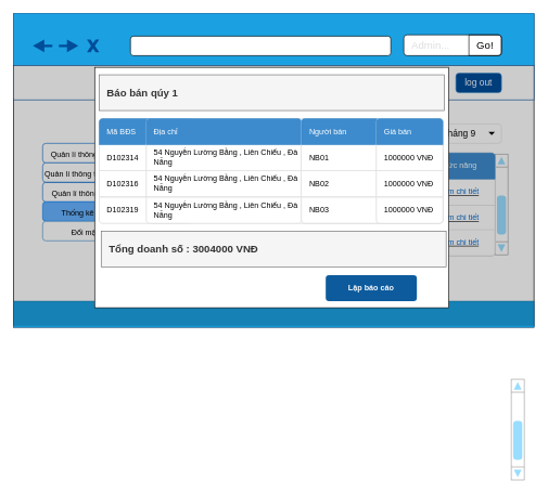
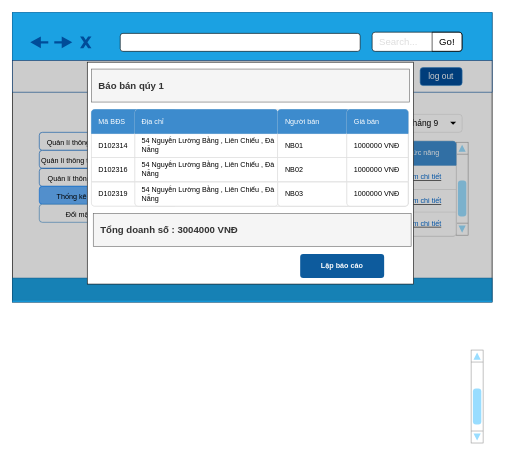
  <mxCell id="0" />
  <mxCell id="1" parent="0" />
  <mxCell id="2" value="" style="rounded=0;whiteSpace=wrap;html=1;fillColor=#FFFFFF;" parent="1" vertex="1"><mxGeometry y="21" width="800" height="482" as="geometry" x="20" /></mxCell>
  <mxCell id="3" value="" style="rounded=0;whiteSpace=wrap;html=1;fillColor=#1ba1e2;strokeColor=#006EAF;fontColor=#ffffff;" parent="1" vertex="1"><mxGeometry y="20" width="800" height="80" as="geometry" x="20" /></mxCell>
  <mxCell id="4" value="" style="rounded=0;whiteSpace=wrap;html=1;fillColor=#1ba1e2;strokeColor=#006EAF;fontColor=#ffffff;" parent="1" vertex="1"><mxGeometry y="463" width="800" height="40" as="geometry" x="20" /></mxCell>
  <mxCell id="5" value="" style="rounded=1;whiteSpace=wrap;html=1;" parent="1" vertex="1"><mxGeometry x="200" y="55" width="400" height="30" as="geometry" /></mxCell>
- <mxCell id="6" value="Admin..." style="html=1;shadow=0;shape=mxgraph.bootstrap.rrect;fillColor=#ffffff;rSize=5;strokeColor=#000000;align=left;spacingLeft=10;fontSize=16;fontColor=#dddddd;whiteSpace=wrap;" parent="1" vertex="1"><mxGeometry x="620" y="53" width="150" height="32" as="geometry" /></mxCell>
+ <mxCell id="6" value="Search..." style="html=1;shadow=0;shape=mxgraph.bootstrap.rrect;fillColor=#ffffff;rSize=5;strokeColor=#000000;align=left;spacingLeft=10;fontSize=16;fontColor=#dddddd;whiteSpace=wrap;" parent="1" vertex="1"><mxGeometry x="620" y="53" width="150" height="32" as="geometry" /></mxCell>
  <mxCell id="7" value="Go!" style="html=1;shadow=0;dashed=0;shape=mxgraph.bootstrap.rightButton;rSize=5;strokeColor=#000000;fillColor=none;fontSize=16;whiteSpace=wrap;resizeHeight=1;" parent="6" vertex="1"><mxGeometry x="1" width="50" height="32" relative="1" as="geometry"><mxPoint x="-50" as="offset" /></mxGeometry></mxCell>
  <mxCell id="8" value="" style="verticalLabelPosition=bottom;verticalAlign=top;html=1;shape=mxgraph.basic.x;strokeColor=none;fillColor=#004C99;fontColor=#ffffff;" parent="1" vertex="1"><mxGeometry x="133" y="60" width="19" height="20" as="geometry" /></mxCell>
  <mxCell id="9" value="" style="shape=image;html=1;verticalAlign=top;verticalLabelPosition=bottom;labelBackgroundColor=#ffffff;imageAspect=0;aspect=fixed;image=https://cdn0.iconfinder.com/data/icons/my-house-1/512/09-house-128.png;fillColor=#0000FF;" parent="1" vertex="1"><mxGeometry x="160" y="55" width="30" height="30" as="geometry" /></mxCell>
  <mxCell id="10" value="" style="html=1;shadow=0;dashed=0;align=center;verticalAlign=middle;shape=mxgraph.arrows2.arrow;dy=0.82;dx=17.6;flipH=1;notch=0;labelBackgroundColor=#0000ff;fillColor=#004C99;strokeColor=none;" parent="1" vertex="1"><mxGeometry x="50" y="60" width="30" height="20" as="geometry" /></mxCell>
  <mxCell id="11" value="" style="html=1;shadow=0;dashed=0;align=center;verticalAlign=middle;shape=mxgraph.arrows2.arrow;dy=0.82;dx=17.6;flipH=1;notch=0;labelBackgroundColor=#0000ff;fillColor=#004C99;strokeColor=none;rotation=180;" parent="1" vertex="1"><mxGeometry x="90" y="60" width="30" height="20" as="geometry" /></mxCell>
  <mxCell id="12" value="" style="rounded=0;whiteSpace=wrap;html=1;strokeColor=#004C99;" parent="1" vertex="1"><mxGeometry y="100" width="800" height="53" as="geometry" x="20" /></mxCell>
  <mxCell id="13" value="log out" style="html=1;shadow=0;dashed=0;shape=mxgraph.bootstrap.rrect;rSize=5;fillColor=#004C99;align=center;strokeColor=#3D8BCD;fontColor=#ffffff;fontSize=14;whiteSpace=wrap;" parent="1" vertex="1"><mxGeometry x="700" y="112" width="70" height="30" as="geometry" /></mxCell>
  <mxCell id="14" value="&lt;font color=&quot;#004c99&quot;&gt;welcome, Admin!&lt;/font&gt;" style="text;html=1;strokeColor=none;fillColor=#FFFFFF;align=center;verticalAlign=middle;whiteSpace=wrap;rounded=0;" parent="1" vertex="1"><mxGeometry x="590" y="117" width="100" height="20" as="geometry" /></mxCell>
  <mxCell id="15" value="&lt;font style=&quot;font-size: 12px&quot;&gt;Quản lí thông tin cá nhân&lt;/font&gt;" style="html=1;shadow=0;dashed=0;shape=mxgraph.bootstrap.rrect;rSize=5;strokeColor=#0066CC;fillColor=#ffffff;align=center;fontSize=16;whiteSpace=wrap;" parent="1" vertex="1"><mxGeometry x="65" y="220" width="160" height="30" as="geometry" /></mxCell>
  <mxCell id="16" value="&lt;span style=&quot;white-space: normal&quot;&gt;&lt;font style=&quot;font-size: 12px&quot;&gt;Quản lí thông tin người dùng&lt;/font&gt;&lt;/span&gt;" style="html=1;shadow=0;dashed=0;shape=mxgraph.bootstrap.rrect;rSize=5;align=center;fontSize=16;whiteSpace=wrap;strokeColor=#0066CC;" parent="1" vertex="1"><mxGeometry x="65" y="250" width="160" height="30" as="geometry" /></mxCell>
  <mxCell id="17" value="&lt;span style=&quot;font-size: 12px&quot;&gt;Quản lí thông tin nhà đất&lt;/span&gt;" style="html=1;shadow=0;dashed=0;shape=mxgraph.bootstrap.rrect;rSize=5;strokeColor=#0066CC;fillColor=none;align=center;fontSize=16;whiteSpace=wrap;" parent="1" vertex="1"><mxGeometry x="65" y="280" width="160" height="30" as="geometry" /></mxCell>
  <mxCell id="18" value="&lt;span style=&quot;font-size: 12px&quot;&gt;Thống kê giao dịch&lt;/span&gt;" style="html=1;shadow=0;dashed=0;shape=mxgraph.bootstrap.rrect;rSize=5;strokeColor=#007FFF;fillColor=#66B2FF;align=center;fontSize=16;whiteSpace=wrap;" parent="1" vertex="1"><mxGeometry x="65" y="310" width="160" height="30" as="geometry" /></mxCell>
  <mxCell id="19" value="&lt;font style=&quot;font-size: 12px&quot;&gt;Đổi mật khẩu&lt;/font&gt;" style="html=1;shadow=0;dashed=0;shape=mxgraph.bootstrap.rrect;rSize=5;strokeColor=#3D8BCD;fillColor=#FFFFFF;align=center;fontSize=16;whiteSpace=wrap;" parent="1" vertex="1"><mxGeometry x="65" y="340" width="160" height="30" as="geometry" /></mxCell>
  <mxCell id="20" value="" style="verticalLabelPosition=bottom;shadow=0;dashed=0;align=center;html=1;verticalAlign=top;strokeWidth=1;shape=mxgraph.mockup.navigation.scrollBar;fillColor=#ffffff;strokeColor=#999999;barPos=20;fillColor2=#99ddff;strokeColor2=none;direction=north;" parent="1" vertex="1"><mxGeometry x="760" y="236.5" width="10" height="155" as="geometry" /></mxCell>
  <mxCell id="21" value="" style="html=1;shadow=0;dashed=0;shape=mxgraph.bootstrap.rrect;rSize=5;strokeColor=#dddddd;html=1;whiteSpace=wrap;fillColor=#ffffff;" parent="1" vertex="1"><mxGeometry x="250" y="235" width="510" height="158" as="geometry" /></mxCell>
  <mxCell id="22" value="D102314" style="strokeColor=inherit;fillColor=inherit;gradientColor=inherit;html=1;shadow=0;dashed=0;shape=mxgraph.bootstrap.rect;spacingLeft=10;align=left;perimeter=none;whiteSpace=wrap;resizeWidth=1;" parent="21" vertex="1"><mxGeometry width="137.079" height="40" relative="1" as="geometry"><mxPoint y="40" as="offset" /></mxGeometry></mxCell>
  <mxCell id="23" value="D102316" style="strokeColor=inherit;fillColor=inherit;gradientColor=inherit;html=1;shadow=0;dashed=0;shape=mxgraph.bootstrap.rect;spacingLeft=10;align=left;perimeter=none;whiteSpace=wrap;resizeWidth=1;" parent="21" vertex="1"><mxGeometry width="137.079" height="40" relative="1" as="geometry"><mxPoint y="80" as="offset" /></mxGeometry></mxCell>
  <mxCell id="24" value="D102319" style="strokeColor=inherit;fillColor=inherit;gradientColor=inherit;html=1;shadow=0;dashed=0;shape=mxgraph.bootstrap.bottomButton;rSize=5;spacingLeft=10;align=left;perimeter=none;whiteSpace=wrap;resizeWidth=1;" parent="21" vertex="1"><mxGeometry y="1" width="137.079" height="40" relative="1" as="geometry"><mxPoint y="-40" as="offset" /></mxGeometry></mxCell>
  <mxCell id="25" value="Mã BĐS" style="html=1;shadow=0;dashed=0;shape=mxgraph.bootstrap.topButton;rSize=5;fillColor=#3D8BCD;strokeColor=#3D8BCD;fontColor=#ffffff;spacingLeft=10;align=left;whiteSpace=wrap;resizeWidth=1;" parent="21" vertex="1"><mxGeometry width="137.079" height="40" relative="1" as="geometry" /></mxCell>
  <mxCell id="26" value="" style="html=1;shadow=0;dashed=0;shape=mxgraph.bootstrap.rrect;rSize=5;strokeColor=#dddddd;html=1;whiteSpace=wrap;fillColor=#ffffff;" parent="21" vertex="1"><mxGeometry x="70" width="440" height="158" as="geometry" /></mxCell>
  <mxCell id="27" value="54 Nguyễn Lường Bằng , Liên Chiểu , Đà Nẵng" style="strokeColor=inherit;fillColor=inherit;gradientColor=inherit;html=1;shadow=0;dashed=0;shape=mxgraph.bootstrap.rect;spacingLeft=10;align=left;perimeter=none;whiteSpace=wrap;resizeWidth=1;" parent="26" vertex="1"><mxGeometry width="230" height="40" relative="1" as="geometry"><mxPoint y="40" as="offset" /></mxGeometry></mxCell>
  <mxCell id="28" value="54 Nguyễn Lường Bằng , Liên Chiểu , Đà Nẵng" style="strokeColor=inherit;fillColor=inherit;gradientColor=inherit;html=1;shadow=0;dashed=0;shape=mxgraph.bootstrap.rect;spacingLeft=10;align=left;perimeter=none;whiteSpace=wrap;resizeWidth=1;" parent="26" vertex="1"><mxGeometry width="230" height="40" relative="1" as="geometry"><mxPoint y="80" as="offset" /></mxGeometry></mxCell>
  <mxCell id="29" value="54 Nguyễn Lường Bằng , Liên Chiểu , Đà Nẵng" style="strokeColor=inherit;fillColor=inherit;gradientColor=inherit;html=1;shadow=0;dashed=0;shape=mxgraph.bootstrap.bottomButton;rSize=5;spacingLeft=10;align=left;perimeter=none;whiteSpace=wrap;resizeWidth=1;" parent="26" vertex="1"><mxGeometry y="1" width="230" height="40" relative="1" as="geometry"><mxPoint y="-40" as="offset" /></mxGeometry></mxCell>
  <mxCell id="30" value="Địa chỉ" style="html=1;shadow=0;dashed=0;shape=mxgraph.bootstrap.topButton;rSize=5;fillColor=#3D8BCD;strokeColor=#3D8BCD;fontColor=#ffffff;spacingLeft=10;align=left;whiteSpace=wrap;resizeWidth=1;" parent="26" vertex="1"><mxGeometry width="230" height="40" relative="1" as="geometry" /></mxCell>
  <mxCell id="31" value="" style="html=1;shadow=0;dashed=0;shape=mxgraph.bootstrap.rrect;rSize=5;strokeColor=#dddddd;html=1;whiteSpace=wrap;fillColor=#ffffff;" parent="26" vertex="1"><mxGeometry x="230" width="210" height="158" as="geometry" /></mxCell>
  <mxCell id="32" value="NB01" style="strokeColor=inherit;fillColor=inherit;gradientColor=inherit;html=1;shadow=0;dashed=0;shape=mxgraph.bootstrap.rect;spacingLeft=10;align=left;perimeter=none;whiteSpace=wrap;resizeWidth=1;" parent="31" vertex="1"><mxGeometry width="115.862" height="40" relative="1" as="geometry"><mxPoint y="40" as="offset" /></mxGeometry></mxCell>
  <mxCell id="33" value="NB02" style="strokeColor=inherit;fillColor=inherit;gradientColor=inherit;html=1;shadow=0;dashed=0;shape=mxgraph.bootstrap.rect;spacingLeft=10;align=left;perimeter=none;whiteSpace=wrap;resizeWidth=1;" parent="31" vertex="1"><mxGeometry width="115.862" height="40" relative="1" as="geometry"><mxPoint y="80" as="offset" /></mxGeometry></mxCell>
  <mxCell id="34" value="NB03" style="strokeColor=inherit;fillColor=inherit;gradientColor=inherit;html=1;shadow=0;dashed=0;shape=mxgraph.bootstrap.bottomButton;rSize=5;spacingLeft=10;align=left;perimeter=none;whiteSpace=wrap;resizeWidth=1;" parent="31" vertex="1"><mxGeometry y="1" width="115.862" height="40" relative="1" as="geometry"><mxPoint y="-40" as="offset" /></mxGeometry></mxCell>
  <mxCell id="35" value="Người bán" style="html=1;shadow=0;dashed=0;shape=mxgraph.bootstrap.topButton;rSize=5;fillColor=#3D8BCD;strokeColor=#3D8BCD;fontColor=#ffffff;spacingLeft=10;align=left;whiteSpace=wrap;resizeWidth=1;" parent="31" vertex="1"><mxGeometry width="115.862" height="40" relative="1" as="geometry" /></mxCell>
  <mxCell id="36" value="" style="html=1;shadow=0;dashed=0;shape=mxgraph.bootstrap.rrect;rSize=5;strokeColor=#dddddd;html=1;whiteSpace=wrap;fillColor=#ffffff;" parent="31" vertex="1"><mxGeometry x="111.33" width="98.606" height="158" as="geometry" /></mxCell>
  <mxCell id="37" value="&lt;u&gt;&lt;font color=&quot;#0066cc&quot;&gt;Xem chi tiết&lt;/font&gt;&lt;/u&gt;" style="strokeColor=inherit;fillColor=inherit;gradientColor=inherit;html=1;shadow=0;dashed=0;shape=mxgraph.bootstrap.rect;spacingLeft=10;align=left;perimeter=none;whiteSpace=wrap;resizeWidth=1;" parent="36" vertex="1"><mxGeometry width="98.606" height="40" relative="1" as="geometry"><mxPoint y="40" as="offset" /></mxGeometry></mxCell>
  <mxCell id="38" value="&lt;u style=&quot;white-space: normal&quot;&gt;&lt;font color=&quot;#0066cc&quot;&gt;Xem chi tiết&lt;/font&gt;&lt;/u&gt;" style="strokeColor=inherit;fillColor=inherit;gradientColor=inherit;html=1;shadow=0;dashed=0;shape=mxgraph.bootstrap.rect;spacingLeft=10;align=left;perimeter=none;whiteSpace=wrap;resizeWidth=1;" parent="36" vertex="1"><mxGeometry width="98.606" height="40" relative="1" as="geometry"><mxPoint y="80" as="offset" /></mxGeometry></mxCell>
  <mxCell id="39" value="&lt;u style=&quot;white-space: normal&quot;&gt;&lt;font color=&quot;#0066cc&quot;&gt;Xem chi tiết&lt;/font&gt;&lt;/u&gt;" style="strokeColor=inherit;fillColor=inherit;gradientColor=inherit;html=1;shadow=0;dashed=0;shape=mxgraph.bootstrap.bottomButton;rSize=5;spacingLeft=10;align=left;perimeter=none;whiteSpace=wrap;resizeWidth=1;" parent="36" vertex="1"><mxGeometry y="1" width="98.606" height="40" relative="1" as="geometry"><mxPoint y="-40" as="offset" /></mxGeometry></mxCell>
  <mxCell id="40" value="Chức năng" style="html=1;shadow=0;dashed=0;shape=mxgraph.bootstrap.topButton;rSize=5;fillColor=#3D8BCD;strokeColor=#3D8BCD;fontColor=#ffffff;spacingLeft=10;align=left;whiteSpace=wrap;resizeWidth=1;" parent="36" vertex="1"><mxGeometry width="98.606" height="40" relative="1" as="geometry" /></mxCell>
  <mxCell id="41" value="Theo tháng" style="html=1;shadow=0;dashed=0;shape=mxgraph.bootstrap.rrect;rSize=5;strokeColor=#dddddd;spacingRight=10;fontSize=14;whiteSpace=wrap;fillColor=#ffffff;align=center;" parent="1" vertex="1"><mxGeometry x="520" y="190" width="120" height="30" as="geometry" /></mxCell>
  <mxCell id="42" value="" style="shape=triangle;direction=south;fillColor=#000000;strokeColor=none;perimeter=none;" parent="41" vertex="1"><mxGeometry x="1" y="0.5" width="10" height="5" relative="1" as="geometry"><mxPoint x="-20" y="-2.5" as="offset" /></mxGeometry></mxCell>
  <mxCell id="43" value="Tháng 9" style="html=1;shadow=0;dashed=0;shape=mxgraph.bootstrap.rrect;rSize=5;strokeColor=#dddddd;spacingRight=10;fontSize=14;whiteSpace=wrap;fillColor=#ffffff;align=center;" parent="1" vertex="1"><mxGeometry x="650" y="190" width="120" height="30" as="geometry" /></mxCell>
  <mxCell id="44" value="" style="shape=triangle;direction=south;fillColor=#000000;strokeColor=none;perimeter=none;" parent="43" vertex="1"><mxGeometry x="1" y="0.5" width="10" height="5" relative="1" as="geometry"><mxPoint x="-20" y="-2.5" as="offset" /></mxGeometry></mxCell>
  <mxCell id="45" value="&lt;b&gt;Lập báo cáo&lt;/b&gt;" style="html=1;shadow=0;dashed=0;shape=mxgraph.bootstrap.rrect;rSize=5;fillColor=#3D8BCD;align=center;strokeColor=#3D8BCD;fontColor=#ffffff;fontSize=14;whiteSpace=wrap;" parent="1" vertex="1"><mxGeometry x="250" y="190" width="190" height="30" as="geometry" /></mxCell>
  <mxCell id="46" value="" style="rounded=0;whiteSpace=wrap;html=1;fillColor=#000000;opacity=20;" parent="1" vertex="1"><mxGeometry y="100" width="800" height="400" as="geometry" x="20" /></mxCell>
  <mxCell id="47" value="" style="rounded=0;whiteSpace=wrap;html=1;" parent="1" vertex="1"><mxGeometry x="145" y="103" width="544" height="370" as="geometry" /></mxCell>
  <mxCell id="48" value="&lt;b&gt;Báo bán qúy 1&lt;/b&gt;" style="html=1;shadow=0;dashed=0;shape=mxgraph.bootstrap.rect;strokeColor=#666666;fillColor=#f5f5f5;fontSize=16;align=left;spacingLeft=10;fontColor=#333333;" parent="1" vertex="1"><mxGeometry x="152" y="114.5" width="530" height="55" as="geometry" /></mxCell>
  <mxCell id="49" value="" style="html=1;shadow=0;dashed=0;shape=mxgraph.bootstrap.rrect;rSize=5;strokeColor=#dddddd;html=1;whiteSpace=wrap;fillColor=#ffffff;" parent="1" vertex="1"><mxGeometry x="152" y="182" width="528" height="161" as="geometry" /></mxCell>
  <mxCell id="50" value="D102314" style="strokeColor=inherit;fillColor=inherit;gradientColor=inherit;html=1;shadow=0;dashed=0;shape=mxgraph.bootstrap.rect;spacingLeft=10;align=left;perimeter=none;whiteSpace=wrap;resizeWidth=1;" parent="49" vertex="1"><mxGeometry width="141.918" height="40" relative="1" as="geometry"><mxPoint y="40" as="offset" /></mxGeometry></mxCell>
  <mxCell id="51" value="D102316" style="strokeColor=inherit;fillColor=inherit;gradientColor=inherit;html=1;shadow=0;dashed=0;shape=mxgraph.bootstrap.rect;spacingLeft=10;align=left;perimeter=none;whiteSpace=wrap;resizeWidth=1;" parent="49" vertex="1"><mxGeometry width="141.918" height="40" relative="1" as="geometry"><mxPoint y="80" as="offset" /></mxGeometry></mxCell>
  <mxCell id="52" value="D102319" style="strokeColor=inherit;fillColor=inherit;gradientColor=inherit;html=1;shadow=0;dashed=0;shape=mxgraph.bootstrap.bottomButton;rSize=5;spacingLeft=10;align=left;perimeter=none;whiteSpace=wrap;resizeWidth=1;" parent="49" vertex="1"><mxGeometry y="1" width="141.918" height="40" relative="1" as="geometry"><mxPoint y="-40" as="offset" /></mxGeometry></mxCell>
  <mxCell id="53" value="Mã BĐS" style="html=1;shadow=0;dashed=0;shape=mxgraph.bootstrap.topButton;rSize=5;fillColor=#3D8BCD;strokeColor=#3D8BCD;fontColor=#ffffff;spacingLeft=10;align=left;whiteSpace=wrap;resizeWidth=1;" parent="49" vertex="1"><mxGeometry width="141.918" height="40" relative="1" as="geometry" /></mxCell>
  <mxCell id="54" value="" style="html=1;shadow=0;dashed=0;shape=mxgraph.bootstrap.rrect;rSize=5;strokeColor=#dddddd;html=1;whiteSpace=wrap;fillColor=#ffffff;" parent="49" vertex="1"><mxGeometry x="72.471" width="455.529" height="161" as="geometry" /></mxCell>
  <mxCell id="55" value="54 Nguyễn Lường Bằng , Liên Chiểu , Đà Nẵng" style="strokeColor=inherit;fillColor=inherit;gradientColor=inherit;html=1;shadow=0;dashed=0;shape=mxgraph.bootstrap.rect;spacingLeft=10;align=left;perimeter=none;whiteSpace=wrap;resizeWidth=1;" parent="54" vertex="1"><mxGeometry width="238.118" height="40" relative="1" as="geometry"><mxPoint y="40" as="offset" /></mxGeometry></mxCell>
  <mxCell id="56" value="54 Nguyễn Lường Bằng , Liên Chiểu , Đà Nẵng" style="strokeColor=inherit;fillColor=inherit;gradientColor=inherit;html=1;shadow=0;dashed=0;shape=mxgraph.bootstrap.rect;spacingLeft=10;align=left;perimeter=none;whiteSpace=wrap;resizeWidth=1;" parent="54" vertex="1"><mxGeometry width="238.118" height="40" relative="1" as="geometry"><mxPoint y="80" as="offset" /></mxGeometry></mxCell>
  <mxCell id="57" value="54 Nguyễn Lường Bằng , Liên Chiểu , Đà Nẵng" style="strokeColor=inherit;fillColor=inherit;gradientColor=inherit;html=1;shadow=0;dashed=0;shape=mxgraph.bootstrap.bottomButton;rSize=5;spacingLeft=10;align=left;perimeter=none;whiteSpace=wrap;resizeWidth=1;" parent="54" vertex="1"><mxGeometry y="1" width="238.118" height="40" relative="1" as="geometry"><mxPoint y="-40" as="offset" /></mxGeometry></mxCell>
  <mxCell id="58" value="Địa chỉ" style="html=1;shadow=0;dashed=0;shape=mxgraph.bootstrap.topButton;rSize=5;fillColor=#3D8BCD;strokeColor=#3D8BCD;fontColor=#ffffff;spacingLeft=10;align=left;whiteSpace=wrap;resizeWidth=1;" parent="54" vertex="1"><mxGeometry width="238.118" height="40" relative="1" as="geometry" /></mxCell>
  <mxCell id="59" value="" style="html=1;shadow=0;dashed=0;shape=mxgraph.bootstrap.rrect;rSize=5;strokeColor=#dddddd;html=1;whiteSpace=wrap;fillColor=#ffffff;" parent="54" vertex="1"><mxGeometry x="238.118" width="217.412" height="161" as="geometry" /></mxCell>
  <mxCell id="60" value="NB01" style="strokeColor=inherit;fillColor=inherit;gradientColor=inherit;html=1;shadow=0;dashed=0;shape=mxgraph.bootstrap.rect;spacingLeft=10;align=left;perimeter=none;whiteSpace=wrap;resizeWidth=1;" parent="59" vertex="1"><mxGeometry width="119.951" height="40" relative="1" as="geometry"><mxPoint y="40" as="offset" /></mxGeometry></mxCell>
  <mxCell id="61" value="NB02" style="strokeColor=inherit;fillColor=inherit;gradientColor=inherit;html=1;shadow=0;dashed=0;shape=mxgraph.bootstrap.rect;spacingLeft=10;align=left;perimeter=none;whiteSpace=wrap;resizeWidth=1;" parent="59" vertex="1"><mxGeometry width="119.951" height="40" relative="1" as="geometry"><mxPoint y="80" as="offset" /></mxGeometry></mxCell>
  <mxCell id="62" value="NB03" style="strokeColor=inherit;fillColor=inherit;gradientColor=inherit;html=1;shadow=0;dashed=0;shape=mxgraph.bootstrap.bottomButton;rSize=5;spacingLeft=10;align=left;perimeter=none;whiteSpace=wrap;resizeWidth=1;" parent="59" vertex="1"><mxGeometry y="1" width="119.951" height="40" relative="1" as="geometry"><mxPoint y="-40" as="offset" /></mxGeometry></mxCell>
  <mxCell id="63" value="Người bán" style="html=1;shadow=0;dashed=0;shape=mxgraph.bootstrap.topButton;rSize=5;fillColor=#3D8BCD;strokeColor=#3D8BCD;fontColor=#ffffff;spacingLeft=10;align=left;whiteSpace=wrap;resizeWidth=1;" parent="59" vertex="1"><mxGeometry width="119.951" height="40" relative="1" as="geometry" /></mxCell>
  <mxCell id="64" value="" style="html=1;shadow=0;dashed=0;shape=mxgraph.bootstrap.rrect;rSize=5;strokeColor=#dddddd;html=1;whiteSpace=wrap;fillColor=#ffffff;" parent="59" vertex="1"><mxGeometry x="115.259" width="102.086" height="161" as="geometry" /></mxCell>
  <mxCell id="65" value="1000000 VNĐ" style="strokeColor=inherit;fillColor=inherit;gradientColor=inherit;html=1;shadow=0;dashed=0;shape=mxgraph.bootstrap.rect;spacingLeft=10;align=left;perimeter=none;whiteSpace=wrap;resizeWidth=1;" parent="64" vertex="1"><mxGeometry width="102.086" height="40" relative="1" as="geometry"><mxPoint y="40" as="offset" /></mxGeometry></mxCell>
  <mxCell id="66" value="1000000 VNĐ" style="strokeColor=inherit;fillColor=inherit;gradientColor=inherit;html=1;shadow=0;dashed=0;shape=mxgraph.bootstrap.rect;spacingLeft=10;align=left;perimeter=none;whiteSpace=wrap;resizeWidth=1;" parent="64" vertex="1"><mxGeometry width="102.086" height="40" relative="1" as="geometry"><mxPoint y="80" as="offset" /></mxGeometry></mxCell>
  <mxCell id="67" value="1000000 VNĐ" style="strokeColor=inherit;fillColor=inherit;gradientColor=inherit;html=1;shadow=0;dashed=0;shape=mxgraph.bootstrap.bottomButton;rSize=5;spacingLeft=10;align=left;perimeter=none;whiteSpace=wrap;resizeWidth=1;" parent="64" vertex="1"><mxGeometry y="1" width="102.086" height="40" relative="1" as="geometry"><mxPoint y="-40" as="offset" /></mxGeometry></mxCell>
  <mxCell id="68" value="Giá bán" style="html=1;shadow=0;dashed=0;shape=mxgraph.bootstrap.topButton;rSize=5;fillColor=#3D8BCD;strokeColor=#3D8BCD;fontColor=#ffffff;spacingLeft=10;align=left;whiteSpace=wrap;resizeWidth=1;" parent="64" vertex="1"><mxGeometry width="102.086" height="40" relative="1" as="geometry" /></mxCell>
  <mxCell id="69" value="" style="verticalLabelPosition=bottom;shadow=0;dashed=0;align=center;html=1;verticalAlign=top;strokeWidth=1;shape=mxgraph.mockup.navigation.scrollBar;fillColor=#ffffff;strokeColor=#999999;barPos=20;fillColor2=#99ddff;strokeColor2=none;direction=north;" parent="1" vertex="1"><mxGeometry x="785" y="583" width="10" height="155" as="geometry" /></mxCell>
  <mxCell id="70" value="&lt;b&gt;Tổng doanh số : 3004000 VNĐ&lt;/b&gt;" style="html=1;shadow=0;dashed=0;shape=mxgraph.bootstrap.rect;strokeColor=#666666;fillColor=#f5f5f5;fontSize=16;align=left;spacingLeft=10;fontColor=#333333;" parent="1" vertex="1"><mxGeometry x="155" y="355" width="530" height="55" as="geometry" /></mxCell>
  <mxCell id="71" value="Lập báo cáo" style="html=1;shadow=0;dashed=0;shape=mxgraph.bootstrap.rrect;align=center;rSize=5;strokeColor=none;fillColor=#0D5B9D;fontColor=#ffffff;fontStyle=1;whiteSpace=wrap;" parent="1" vertex="1"><mxGeometry x="500" y="423" width="140" height="40" as="geometry" /></mxCell>
